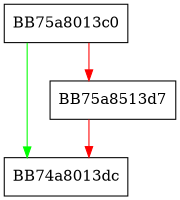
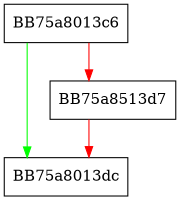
  digraph {
    splines=ortho
    node [shape=box]
    edge [color=red]
-   BB75a8013c0
-   BB75a8013dc [label=BB74a8013dc]
+   BB75a8013c0 [label=BB75a8013c6]
+   BB75a8013dc
    n3 [label=BB75a8513d7]
    BB75a8013c0 -> BB75a8013dc [color=green]
    BB75a8013c0 -> n3
    n3 -> BB75a8013dc
  }
